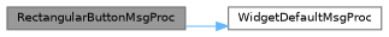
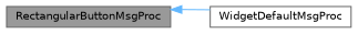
  digraph {
    rankdir=LR
    node [fontname=Helvetica fontsize=10 shape=box style=filled]
    n1 [color=gray40 fillcolor=grey60 fontcolor=black height=0.2 label=RectangularButtonMsgProc width=0.4]
    n2 [color=grey40 fillcolor=white height=0.2 label=WidgetDefaultMsgProc width=0.4]
-   n1 -> n2 [color=steelblue1 fontname=Helvetica fontsize=10 labelfontname=Helvetica labelfontsize=10 style=solid]
+   n2 -> n1 [color=steelblue1 fontname=Helvetica fontsize=10 labelfontname=Helvetica labelfontsize=10 style=solid]
  }
